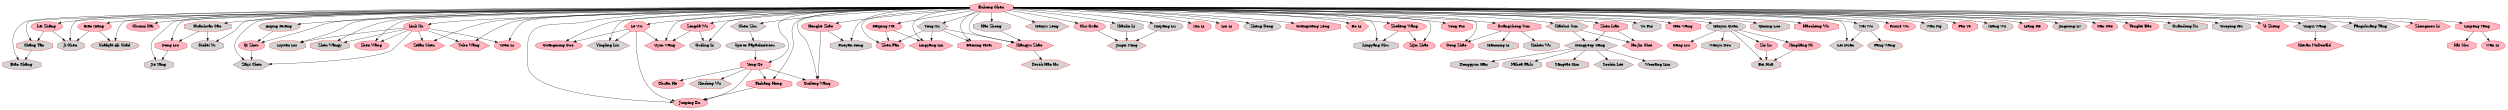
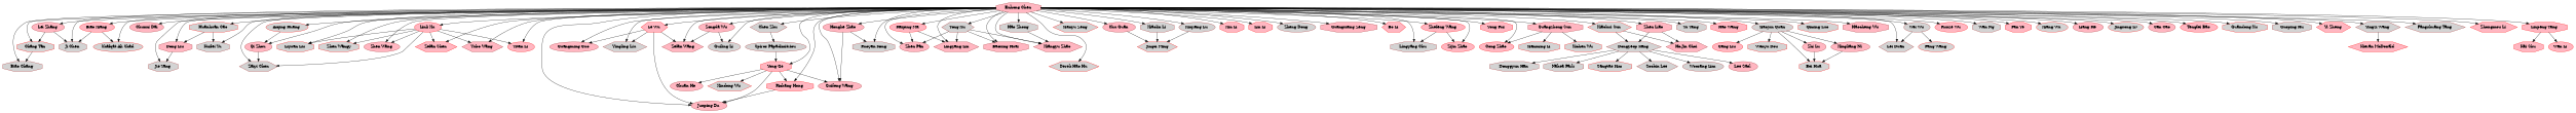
  strict digraph {
    node [color=brown fillcolor=lightpink shape=octagon style=filled]
    "Biao Chang " [fillcolor=lightgrey]
    "Enhong Chen "
    "Chang Tan " [color=red fillcolor=lightgrey]
    "Chunni Dai" [shape=ellipse]
    "Lei Zhang " [shape=ellipse]
    "Jie Yang " [fillcolor=lightgrey]
    "Zaiyi Chen" [fillcolor=lightgrey shape=hexagon]
    "Qi Zhou " [shape=ellipse]
-   "Yijun Wang" [shape=hexagon]
+   "Yijun Wang" [shape=hexagon label="Zefan Wang"]
    "Zhen Pan" [shape=ellipse]
    "Haiping Ma " [color=red shape=ellipse]
    n12 [label="Lingyang Lin" shape=hexagon]
    "Ruoyan Kong" [fillcolor=lightgrey]
    "Xianyu Zeng " [color=red fillcolor=lightgrey shape=hexagon]
    "Liyuan Liu " [color=red fillcolor=lightgrey]
    "Zhen Wangy" [color=red fillcolor=lightgrey]
    "Chu Guan " [shape=ellipse]
    "Xin Li " [color=red]
    "Lin Li " [color=red]
    "Chen Zhu " [fillcolor=lightgrey shape=hexagon]
    "Zheng Dong " [fillcolor=lightgrey shape=ellipse]
    "Zhen Wang " [shape=ellipse]
    "Zefan Shen " [color=red shape=hexagon]
    "Yubo Wang " [shape=hexagon]
    "Yitan Li " [color=red shape=ellipse]
    "Guangxiang Zeng "
    "Ji Chen " [fillcolor=lightgrey]
    "Kuifei Yu " [fillcolor=lightgrey]
    "Bo Li " [color=red shape=hexagon]
    "Dong Liu "
    "Lingyang Chu " [fillcolor=lightgrey]
    "Zhefeng Wang " [color=red shape=ellipse]
    "Zijin Zhao " [color=red shape=ellipse]
    "Xiangyu Zhao " [shape=hexagon]
    "Guifeng Wang " [shape=ellipse]
    "Guangming Guo " [shape=ellipse]
    "Yingling Liu " [fillcolor=lightgrey shape=hexagon]
    "Yong Rui " [color=red]
    "Cong Zhao " [color=red shape=ellipse]
    "Zhen Liao "
-   "Yu Yang " [fillcolor=lightgrey label="Yu Rui"]
+   "Yu Yang " [fillcolor=lightgrey]
    "Shafqat Ali Shad " [color=red fillcolor=lightgrey shape=ellipse]
    "Hao Wang " [color=red]
    "Derek Hao Hu " [color=red fillcolor=lightgrey shape=hexagon]
    "Xiaojun Quan " [fillcolor=lightgrey shape=ellipse]
    "Qiming Luo " [color=red fillcolor=lightgrey]
    "Haocheng Wu "
    "Wei Wu " [fillcolor=lightgrey shape=ellipse]
    "Lei Duan " [fillcolor=lightgrey shape=hexagon]
    "Runze Wu " [color=red shape=ellipse]
    "Wan Ng" [fillcolor=lightgrey]
    "Fan Ye " [color=red]
    "Xiang Wu " [color=red fillcolor=lightgrey shape=ellipse]
    "Liang He " [shape=ellipse]
    "Jingsong Lv" [color=red fillcolor=lightgrey shape=ellipse]
    "Can Cao" [shape=ellipse]
    "Guiling Li " [fillcolor=lightgrey shape=ellipse]
    "Baoxing Huai "
    "Junping Du " [shape=ellipse]
    "Yong Ge " [color=red]
    "Tengfei Bao " [color=red shape=ellipse]
    "Guandong Xu " [color=red fillcolor=lightgrey]
    "Xiaohui Sun " [color=red fillcolor=lightgrey shape=hexagon]
    "Guoping Hu" [fillcolor=lightgrey]
    "Yi Zheng " [color=red shape=hexagon]
    "Le Wu " [color=red shape=hexagon]
    "Hongke Zhao " [shape=ellipse]
    "Richang Hong " [color=red]
    "Biao Xiang " [color=red shape=ellipse]
    "Zongda Wu " [shape=ellipse]
    "Yingzi Wang " [fillcolor=lightgrey shape=hexagon]
    "Guangzhong Sun "
    "Fangshuang Tang " [fillcolor=lightgrey shape=hexagon]
    "Xiaolin Li " [fillcolor=lightgrey]
    "Aiqing Huang " [color=red fillcolor=lightgrey shape=ellipse]
    "Tong Xu " [fillcolor=lightgrey shape=hexagon]
    "Xinjiang Lu " [fillcolor=lightgrey shape=ellipse]
    "Zhongmou Li " [color=red shape=hexagon]
    "Hao Zhong " [fillcolor=lightgrey]
    "Huanhuan Cao " [color=red fillcolor=lightgrey]
    "Linli Xu " [color=red shape=ellipse]
    "Linpeng Tang " [color=red]
    "Jingci Ming" [color=red fillcolor=lightgrey shape=hexagon]
    "Spiros Papadimitriou " [fillcolor=lightgrey shape=ellipse]
    "Dongyeop Kang " [fillcolor=lightgrey shape=hexagon]
    "Ho-Jin Choi " [shape=hexagon]
    "Wenyu Dou " [color=red fillcolor=lightgrey]
    "Bei Hua " [color=red fillcolor=lightgrey]
    "Gang Liu " [color=red shape=ellipse]
    "Zhi Lu " [shape=ellipse]
    "Xingliang Ni " [shape=ellipse]
    "Fang Wang " [color=red fillcolor=lightgrey shape=ellipse]
    "Chuan He " [shape=ellipse]
    "Xindong Wu " [color=red fillcolor=lightgrey shape=hexagon]
    "Kieran McDonald " [color=red shape=hexagon]
    "Xianming Li " [color=red fillcolor=lightgrey]
    "Xichen Wu " [color=red fillcolor=lightgrey]
    "Kai Shu " [color=red]
    "Wan Li " [color=red shape=ellipse]
    "Woosang Lim " [fillcolor=lightgrey shape=ellipse]
+   "Lee Sael " [shape=ellipse]
    "Donggyun Han " [fillcolor=lightgrey]
    "Nahea Park " [fillcolor=lightgrey]
    "Sangtae Kim " [color=red fillcolor=lightgrey]
    "Soobin Lee " [fillcolor=lightgrey shape=hexagon]
    "Enhong Chen " -> "Biao Chang "
    "Enhong Chen " -> "Chang Tan "
    "Enhong Chen " -> "Chunni Dai"
    "Enhong Chen " -> "Lei Zhang "
    "Enhong Chen " -> "Jie Yang "
    "Enhong Chen " -> "Zaiyi Chen"
    "Enhong Chen " -> "Qi Zhou "
    "Enhong Chen " -> "Yijun Wang"
    "Enhong Chen " -> "Zhen Pan"
    "Enhong Chen " -> "Haiping Ma "
    "Enhong Chen " -> n12
    "Enhong Chen " -> "Ruoyan Kong"
    "Enhong Chen " -> "Xianyu Zeng "
    "Enhong Chen " -> "Liyuan Liu "
    "Enhong Chen " -> "Zhen Wangy"
    "Enhong Chen " -> "Chu Guan "
    "Enhong Chen " -> "Xin Li "
    "Enhong Chen " -> "Lin Li "
    "Enhong Chen " -> "Chen Zhu "
    "Enhong Chen " -> "Zheng Dong "
    "Enhong Chen " -> "Zhen Wang "
    "Enhong Chen " -> "Zefan Shen "
    "Enhong Chen " -> "Yubo Wang "
    "Enhong Chen " -> "Yitan Li "
    "Enhong Chen " -> "Guangxiang Zeng "
    "Enhong Chen " -> "Ji Chen "
    "Enhong Chen " -> "Kuifei Yu "
    "Enhong Chen " -> "Bo Li "
    "Enhong Chen " -> "Dong Liu "
    "Enhong Chen " -> "Lingyang Chu "
    "Enhong Chen " -> "Zhefeng Wang "
    "Enhong Chen " -> "Zijin Zhao "
    "Enhong Chen " -> "Xiangyu Zhao "
    "Enhong Chen " -> "Guifeng Wang "
    "Enhong Chen " -> "Guangming Guo "
    "Enhong Chen " -> "Yingling Liu "
    "Enhong Chen " -> "Yong Rui "
    "Enhong Chen " -> "Cong Zhao "
    "Enhong Chen " -> "Zhen Liao "
    "Enhong Chen " -> "Yu Yang "
    "Enhong Chen " -> "Shafqat Ali Shad "
    "Enhong Chen " -> "Hao Wang "
-   "Xiangyu Zhao " -> "Derek Hao Hu "
+   "Enhong Chen " -> "Derek Hao Hu "
    "Enhong Chen " -> "Xiaojun Quan "
    "Enhong Chen " -> "Qiming Luo "
    "Enhong Chen " -> "Haocheng Wu "
    "Enhong Chen " -> "Wei Wu "
    "Enhong Chen " -> "Lei Duan "
    "Enhong Chen " -> "Runze Wu "
    "Enhong Chen " -> "Wan Ng"
    "Enhong Chen " -> "Fan Ye "
    "Enhong Chen " -> "Xiang Wu "
    "Enhong Chen " -> "Liang He "
    "Enhong Chen " -> "Jingsong Lv"
    "Enhong Chen " -> "Can Cao"
    "Enhong Chen " -> "Guiling Li "
    "Enhong Chen " -> "Baoxing Huai "
    "Enhong Chen " -> "Junping Du "
    "Enhong Chen " -> "Yong Ge "
    "Enhong Chen " -> "Tengfei Bao "
    "Enhong Chen " -> "Guandong Xu "
    "Enhong Chen " -> "Xiaohui Sun "
    "Enhong Chen " -> "Guoping Hu"
    "Enhong Chen " -> "Yi Zheng "
    "Enhong Chen " -> "Le Wu "
    "Enhong Chen " -> "Hongke Zhao "
    "Enhong Chen " -> "Richang Hong "
    "Enhong Chen " -> "Biao Xiang "
    "Enhong Chen " -> "Zongda Wu "
    "Enhong Chen " -> "Yingzi Wang "
    "Enhong Chen " -> "Guangzhong Sun "
    "Enhong Chen " -> "Fangshuang Tang "
    "Enhong Chen " -> "Xiaolin Li "
    "Enhong Chen " -> "Aiqing Huang "
    "Enhong Chen " -> "Tong Xu "
    "Enhong Chen " -> "Xinjiang Lu "
    "Enhong Chen " -> "Zhongmou Li "
    "Enhong Chen " -> "Hao Zhong "
    "Enhong Chen " -> "Huanhuan Cao "
    "Enhong Chen " -> "Linli Xu "
    "Enhong Chen " -> "Linpeng Tang "
    "Chang Tan " -> "Biao Chang "
    "Lei Zhang " -> "Chang Tan "
    "Lei Zhang " -> "Ji Chen "
    "Qi Zhou " -> "Zaiyi Chen"
    "Haiping Ma " -> "Zhen Pan"
    "Haiping Ma " -> n12
    "Chu Guan " -> "Jingci Ming"
    "Chen Zhu " -> "Spiros Papadimitriou "
    "Dong Liu " -> "Jie Yang "
    "Zhefeng Wang " -> "Lingyang Chu "
    "Zhefeng Wang " -> "Zijin Zhao "
    "Zhen Liao " -> "Dongyeop Kang "
    "Zhen Liao " -> "Ho-Jin Choi "
    "Xiaojun Quan " -> "Wenyu Dou "
    "Xiaojun Quan " -> "Bei Hua "
    "Xiaojun Quan " -> "Gang Liu "
    "Xiaojun Quan " -> "Zhi Lu "
    "Xiaojun Quan " -> "Xingliang Ni "
    "Wei Wu " -> "Lei Duan "
    "Wei Wu " -> "Fang Wang "
    "Yong Ge " -> "Guifeng Wang "
    "Yong Ge " -> "Junping Du "
    "Yong Ge " -> "Richang Hong "
    "Yong Ge " -> "Chuan He "
    "Yong Ge " -> "Xindong Wu "
    "Xiaohui Sun " -> "Dongyeop Kang "
    "Xiaohui Sun " -> "Ho-Jin Choi "
    "Le Wu " -> "Yijun Wang"
    "Le Wu " -> "Guangming Guo "
    "Le Wu " -> "Yingling Liu "
    "Le Wu " -> "Junping Du "
    "Hongke Zhao " -> "Ruoyan Kong"
    "Hongke Zhao " -> "Guifeng Wang "
    "Richang Hong " -> "Junping Du "
    "Biao Xiang " -> "Ji Chen "
    "Biao Xiang " -> "Shafqat Ali Shad "
    "Zongda Wu " -> "Yijun Wang"
    "Zongda Wu " -> "Guiling Li "
    "Yingzi Wang " -> "Kieran McDonald "
    "Guangzhong Sun " -> "Cong Zhao "
    "Guangzhong Sun " -> "Xianming Li "
    "Guangzhong Sun " -> "Xichen Wu "
    "Xiaolin Li " -> "Jingci Ming"
    "Aiqing Huang " -> "Qi Zhou "
    "Tong Xu " -> "Zhen Pan"
    "Tong Xu " -> n12
    "Tong Xu " -> "Xiangyu Zhao "
    "Tong Xu " -> "Baoxing Huai "
    "Xinjiang Lu " -> "Jingci Ming"
    "Hao Zhong " -> "Xiangyu Zhao "
    "Huanhuan Cao " -> "Kuifei Yu "
    "Huanhuan Cao " -> "Dong Liu "
    "Linli Xu " -> "Zaiyi Chen"
    "Linli Xu " -> "Liyuan Liu "
    "Linli Xu " -> "Zhen Wangy"
    "Linli Xu " -> "Zhen Wang "
    "Linli Xu " -> "Zefan Shen "
    "Linli Xu " -> "Yubo Wang "
    "Linli Xu " -> "Yitan Li "
    "Linpeng Tang " -> "Kai Shu "
    "Linpeng Tang " -> "Wan Li "
    "Spiros Papadimitriou " -> "Yong Ge "
    "Dongyeop Kang " -> "Woosang Lim "
+   "Dongyeop Kang " -> "Lee Sael "
    "Dongyeop Kang " -> "Donggyun Han "
    "Dongyeop Kang " -> "Nahea Park "
    "Dongyeop Kang " -> "Sangtae Kim "
    "Dongyeop Kang " -> "Soobin Lee "
    "Zhi Lu " -> "Bei Hua "
    "Xingliang Ni " -> "Bei Hua "
  }
